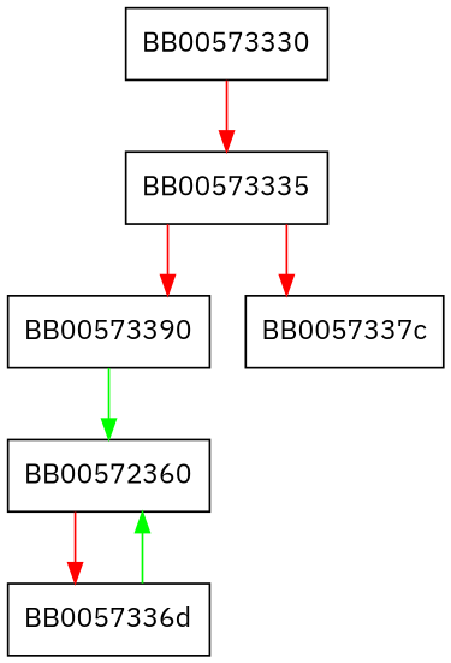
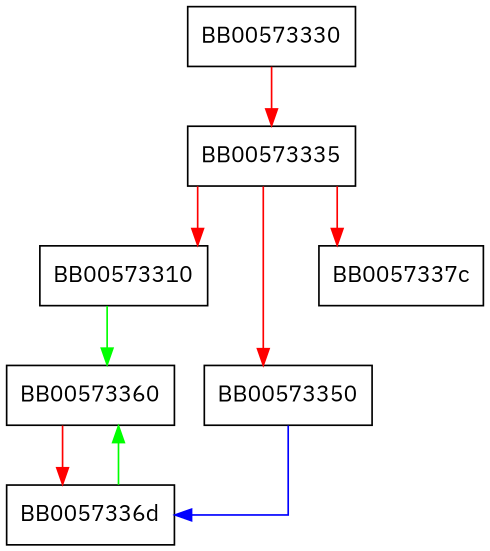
  digraph {
    fontname="IBM Plex Sans"
    splines=ortho
    node [fontname="IBM Plex Sans" shape=box]
    edge [color=red fontname="IBM Plex Sans"]
    BB00573330
    BB00573335
-   BB00573390
+   BB00573390 [label=BB00573310]
+   BB00573350
    BB0057337c
-   BB00573360 [label=BB00572360]
+   BB00573360
    BB0057336d
    BB00573330 -> BB00573335
    BB00573335 -> BB00573390
+   BB00573335 -> BB00573350
    BB00573335 -> BB0057337c
    BB00573390 -> BB00573360 [color=green]
+   BB00573350 -> BB0057336d [color=blue]
    BB00573360 -> BB0057336d
    BB0057336d -> BB00573360 [color=green]
  }
